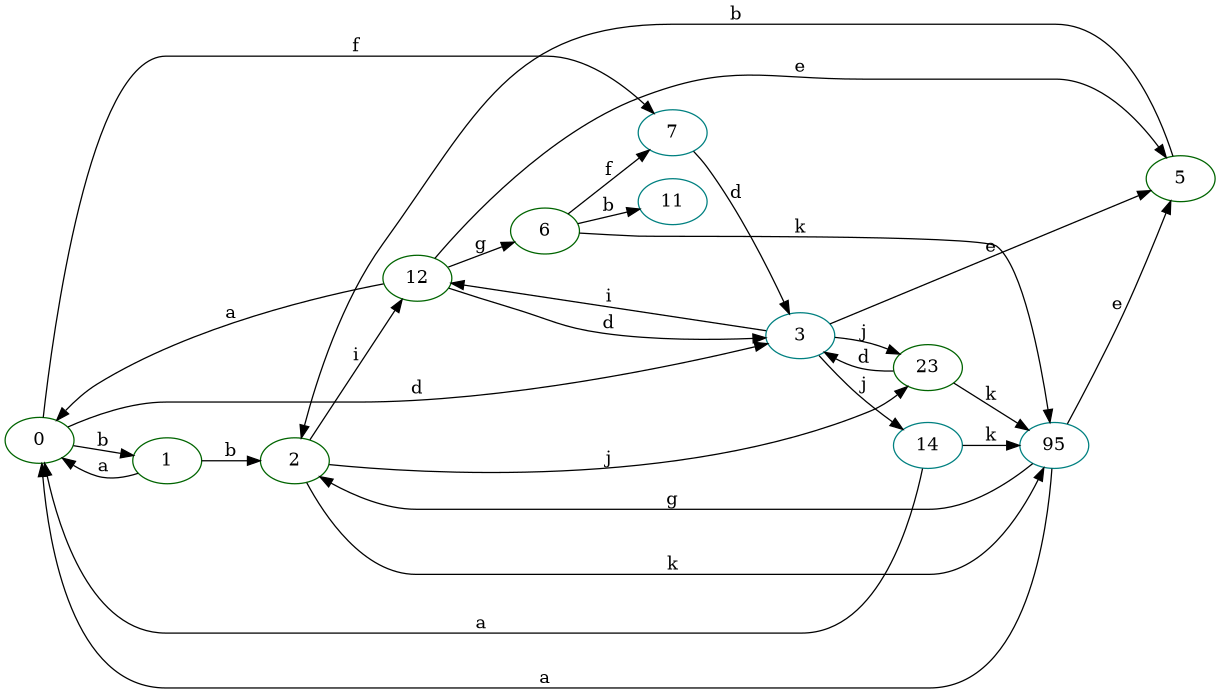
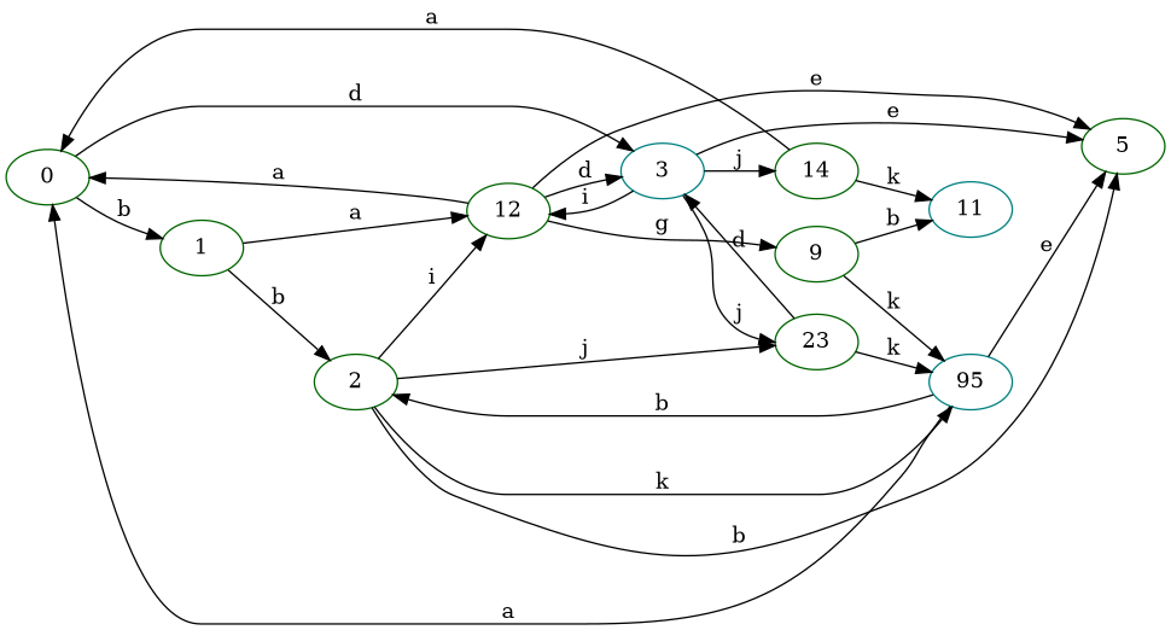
  strict digraph {
    rankdir=LR
    node [color=darkgreen]
    0
    1
    3 [color=teal]
-   7 [color=teal]
    2
    12
    n7 [label=23]
    5
-   14 [color=teal]
+   14
    n10 [color=teal label=95]
-   9 [label=6]
+   9
    11 [color=teal]
    0 -> 1 [label=b]
    0 -> 3 [label=d]
-   0 -> 7 [label=f]
-   1 -> 0 [label=a]
+   1 -> 12 [label=a]
    1 -> 2 [label=b]
    3 -> 12 [label=i]
    3 -> n7 [label=j]
    3 -> 5 [label=e]
    3 -> 14 [label=j]
-   7 -> 3 [label=d]
    2 -> 12 [label=i]
    2 -> n7 [label=j]
    2 -> n10 [label=k]
    12 -> 0 [label=a]
    12 -> 3 [label=d]
    12 -> 5 [label=e]
    12 -> 9 [label=g]
    n7 -> 3 [label=d]
    n7 -> n10 [label=k]
-   5 -> 2 [label=b]
+   2 -> 5 [label=b]
    14 -> 0 [label=a]
-   14 -> n10 [label=k]
+   14 -> 11 [label=k]
    n10 -> 0 [label=a]
-   n10 -> 2 [label=g]
+   n10 -> 2 [label=b]
    n10 -> 5 [label=e]
-   9 -> 7 [label=f]
    9 -> n10 [label=k]
    9 -> 11 [label=b]
  }
